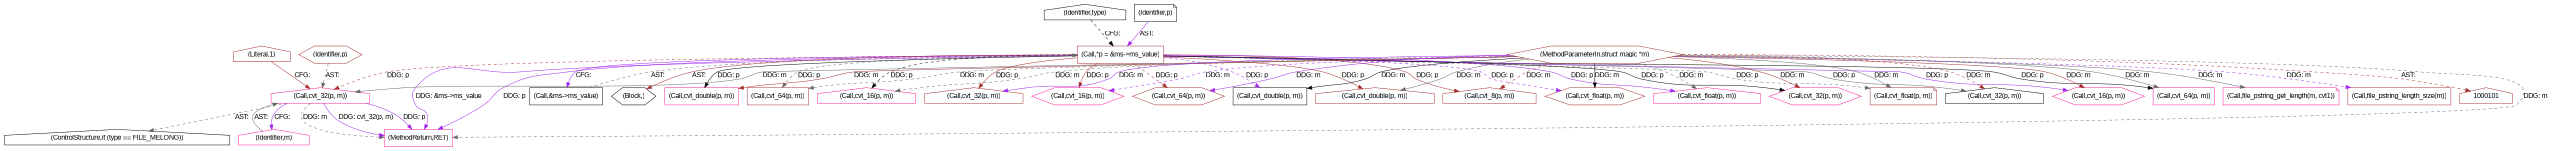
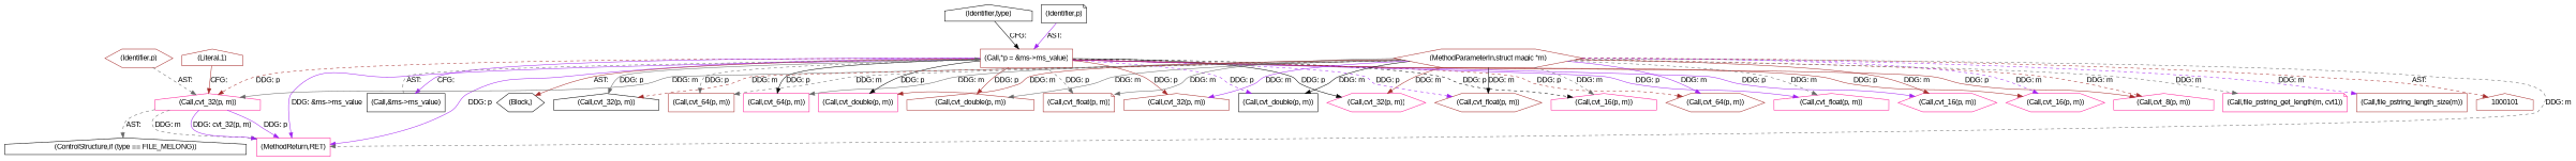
  digraph {
    fontname="Liberation Sans"
    node [color=brown fontname="Liberation Sans" shape=house]
    edge [color=gray40 fontname="Liberation Sans" style=solid]
    n1 [color=deeppink label="(Call,cvt_32(p, m))"]
    n2 [color=black label="(ControlStructure,if (type == FILE_MELONG))"]
-   n3 [color=deeppink label="(Identifier,m)"]
    n4 [color=deeppink label="(MethodReturn,RET)" shape=box]
    n5 [label="(Call,*p = &ms->ms_value)" shape=box]
    n6 [color=black label="(Call,&ms->ms_value)" shape=box]
-   n7 [label="(Call,cvt_8(p, m))"]
+   n7 [color=deeppink label="(Call,cvt_8(p, m))"]
    n8 [label="(Call,cvt_float(p, m))" shape=hexagon]
    n9 [color=black label="(Call,cvt_32(p, m))"]
    n10 [color=deeppink label="(Call,cvt_64(p, m))" shape=box]
    n11 [label="(Call,cvt_float(p, m))" shape=note]
    n12 [color=black label="(Call,cvt_double(p, m))" shape=box]
    n13 [color=deeppink label="(Call,cvt_16(p, m))"]
    n14 [color=black label="(Block,)" shape=hexagon]
    n15 [color=deeppink label="(Call,cvt_16(p, m))" shape=hexagon]
    n16 [label="(Call,cvt_64(p, m))" shape=box]
    n17 [color=deeppink label="(Call,cvt_double(p, m))" shape=box]
    n18 [label="(Call,cvt_double(p, m))"]
    n19 [label="(Call,cvt_32(p, m))"]
    n20 [color=deeppink label="(Call,cvt_32(p, m))" shape=hexagon]
    n21 [label="(Call,cvt_64(p, m))" shape=hexagon]
    n22 [color=deeppink label="(Call,cvt_float(p, m))"]
    n23 [color=deeppink label="(Call,cvt_16(p, m))" shape=hexagon]
    n24 [label="(MethodParameterIn,struct magic *m)" shape=hexagon]
    n25 [color=deeppink label="(Call,file_pstring_get_length(m, cvt1))" shape=note]
    n26 [label="(Call,file_pstring_length_size(m))" shape=box]
    1000101
    n28 [color=black label="(Identifier,type)"]
    n29 [label="(Identifier,p)" shape=hexagon]
    n30 [label="(Literal,1)"]
    n31 [color=black label="(Identifier,p)" shape=note]
    n1 -> n2 [label="AST: " style=dashed]
-   n1 -> n3 [color=purple label="CFG: "]
    n1 -> n4 [label="DDG: m" style=dashed]
    n1 -> n4 [color=purple label="DDG: cvt_32(p, m)"]
    n1 -> n4 [color=purple label="DDG: p"]
-   n3 -> n1 [label="AST: "]
    n5 -> n1 [color=brown label="DDG: p" style=dashed]
    n5 -> n4 [color=purple label="DDG: p"]
    n5 -> n4 [color=purple label="DDG: &ms->ms_value"]
    n5 -> n6 [color=purple label="CFG: "]
    n5 -> n7 [color=brown label="DDG: p"]
    n5 -> n8 [color=purple label="DDG: p" style=dashed]
    n5 -> n9 [label="DDG: p"]
    n5 -> n10 [color=black label="DDG: p"]
    n5 -> n11 [label="DDG: p" style=dashed]
    n5 -> n12 [color=purple label="DDG: p" style=dashed]
    n5 -> n13 [color=black label="DDG: p" style=dashed]
    n5 -> n14 [color=brown label="AST: "]
    n5 -> n15 [color=purple label="DDG: p"]
    n5 -> n16 [label="DDG: p" style=dashed]
    n5 -> n17 [color=black label="DDG: p"]
    n5 -> n18 [color=brown label="DDG: p"]
    n5 -> n19 [color=brown label="DDG: p"]
    n5 -> n20 [color=black label="DDG: p"]
    n5 -> n21 [color=brown label="DDG: p" style=dashed]
    n5 -> n22 [color=purple label="DDG: p"]
    n5 -> n23 [color=brown label="DDG: p"]
    n6 -> n5 [label="AST: " style=dashed]
    n24 -> n1 [label="DDG: m"]
    n24 -> n4 [label="DDG: m" style=dashed]
    n24 -> n7 [color=brown label="DDG: m" style=dashed]
    n24 -> n8 [color=black label="DDG: m"]
    n24 -> n9 [color=brown label="DDG: m" style=dashed]
    n24 -> n10 [label="DDG: m"]
    n24 -> n11 [label="DDG: m"]
    n24 -> n12 [color=black label="DDG: m"]
    n24 -> n13 [label="DDG: m" style=dashed]
    n24 -> n15 [color=brown label="DDG: m"]
    n24 -> n16 [label="DDG: m" style=dashed]
    n24 -> n17 [color=brown label="DDG: m"]
    n24 -> n18 [label="DDG: m"]
    n24 -> n19 [color=purple label="DDG: m"]
    n24 -> n20 [color=brown label="DDG: m"]
    n24 -> n21 [color=purple label="DDG: m"]
    n24 -> n22 [label="DDG: m" style=dashed]
    n24 -> n23 [color=purple label="DDG: m" style=dashed]
-   n24 -> n25 [label="DDG: m"]
+   n24 -> n25 [label="DDG: m" style=dashed]
    n24 -> n26 [color=purple label="DDG: m" style=dashed]
    n24 -> 1000101 [color=brown label="AST: " style=dashed]
-   n28 -> n5 [color=black label="CFG: " style=dashed]
+   n28 -> n5 [color=black label="CFG: "]
    n29 -> n1 [label="AST: " style=dashed]
    n30 -> n1 [color=brown label="CFG: "]
    n31 -> n5 [color=purple label="AST: "]
  }
